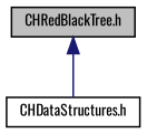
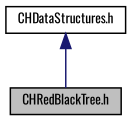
  digraph {
    fontname=Oswald
    node [color=black fontname=Oswald fontsize=9 shape=record]
    n1 [fillcolor=grey75 fontcolor=black height=0.2 label="CHRedBlackTree.h" style=filled width=0.4]
    n2 [height=0.2 label="CHDataStructures.h" width=0.4]
-   n1 -> n2 [color=midnightblue dir=back fontname=Oswald fontsize=9 labelfontname=LucidaGrande labelfontsize=9 style=solid]
+   n2 -> n1 [color=midnightblue dir=back fontname=Oswald fontsize=9 labelfontname=LucidaGrande labelfontsize=9 style=solid]
  }
